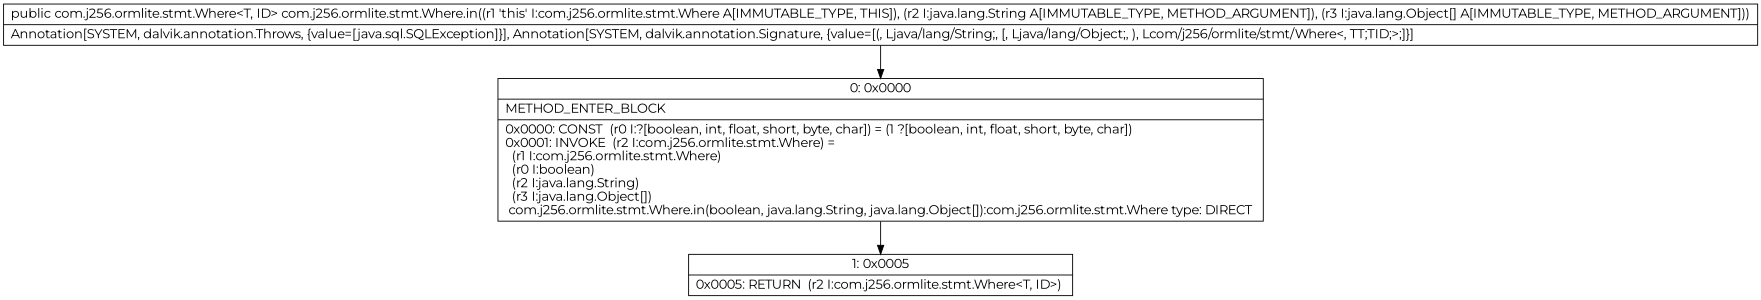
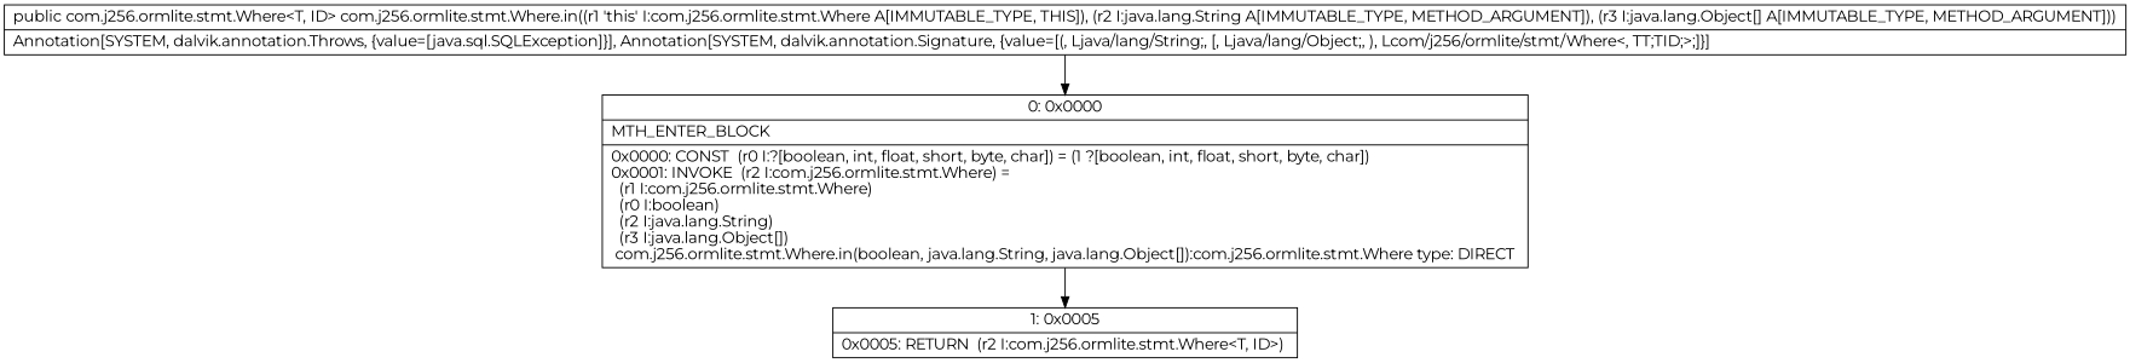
  digraph {
    fontname=Montserrat
    node [shape=record fontname=Montserrat]
    edge [fontname=Montserrat]
-   n1 [label="{0\:\ 0x0000|METHOD_ENTER_BLOCK\l|0x0000: CONST  (r0 I:?[boolean, int, float, short, byte, char]) = (1 ?[boolean, int, float, short, byte, char]) \l0x0001: INVOKE  (r2 I:com.j256.ormlite.stmt.Where) = \l  (r1 I:com.j256.ormlite.stmt.Where)\l  (r0 I:boolean)\l  (r2 I:java.lang.String)\l  (r3 I:java.lang.Object[])\l com.j256.ormlite.stmt.Where.in(boolean, java.lang.String, java.lang.Object[]):com.j256.ormlite.stmt.Where type: DIRECT \l}"]
+   n1 [label="{0\:\ 0x0000|MTH_ENTER_BLOCK\l|0x0000: CONST  (r0 I:?[boolean, int, float, short, byte, char]) = (1 ?[boolean, int, float, short, byte, char]) \l0x0001: INVOKE  (r2 I:com.j256.ormlite.stmt.Where) = \l  (r1 I:com.j256.ormlite.stmt.Where)\l  (r0 I:boolean)\l  (r2 I:java.lang.String)\l  (r3 I:java.lang.Object[])\l com.j256.ormlite.stmt.Where.in(boolean, java.lang.String, java.lang.Object[]):com.j256.ormlite.stmt.Where type: DIRECT \l}"]
    n2 [label="{1\:\ 0x0005|0x0005: RETURN  (r2 I:com.j256.ormlite.stmt.Where\<T, ID\>) \l}"]
    n3 [label="{public com.j256.ormlite.stmt.Where\<T, ID\> com.j256.ormlite.stmt.Where.in((r1 'this' I:com.j256.ormlite.stmt.Where A[IMMUTABLE_TYPE, THIS]), (r2 I:java.lang.String A[IMMUTABLE_TYPE, METHOD_ARGUMENT]), (r3 I:java.lang.Object[] A[IMMUTABLE_TYPE, METHOD_ARGUMENT]))  | Annotation[SYSTEM, dalvik.annotation.Throws, \{value=[java.sql.SQLException]\}], Annotation[SYSTEM, dalvik.annotation.Signature, \{value=[(, Ljava\/lang\/String;, [, Ljava\/lang\/Object;, ), Lcom\/j256\/ormlite\/stmt\/Where\<, TT;TID;\>;]\}]\l}"]
    n1 -> n2
    n3 -> n1
  }
